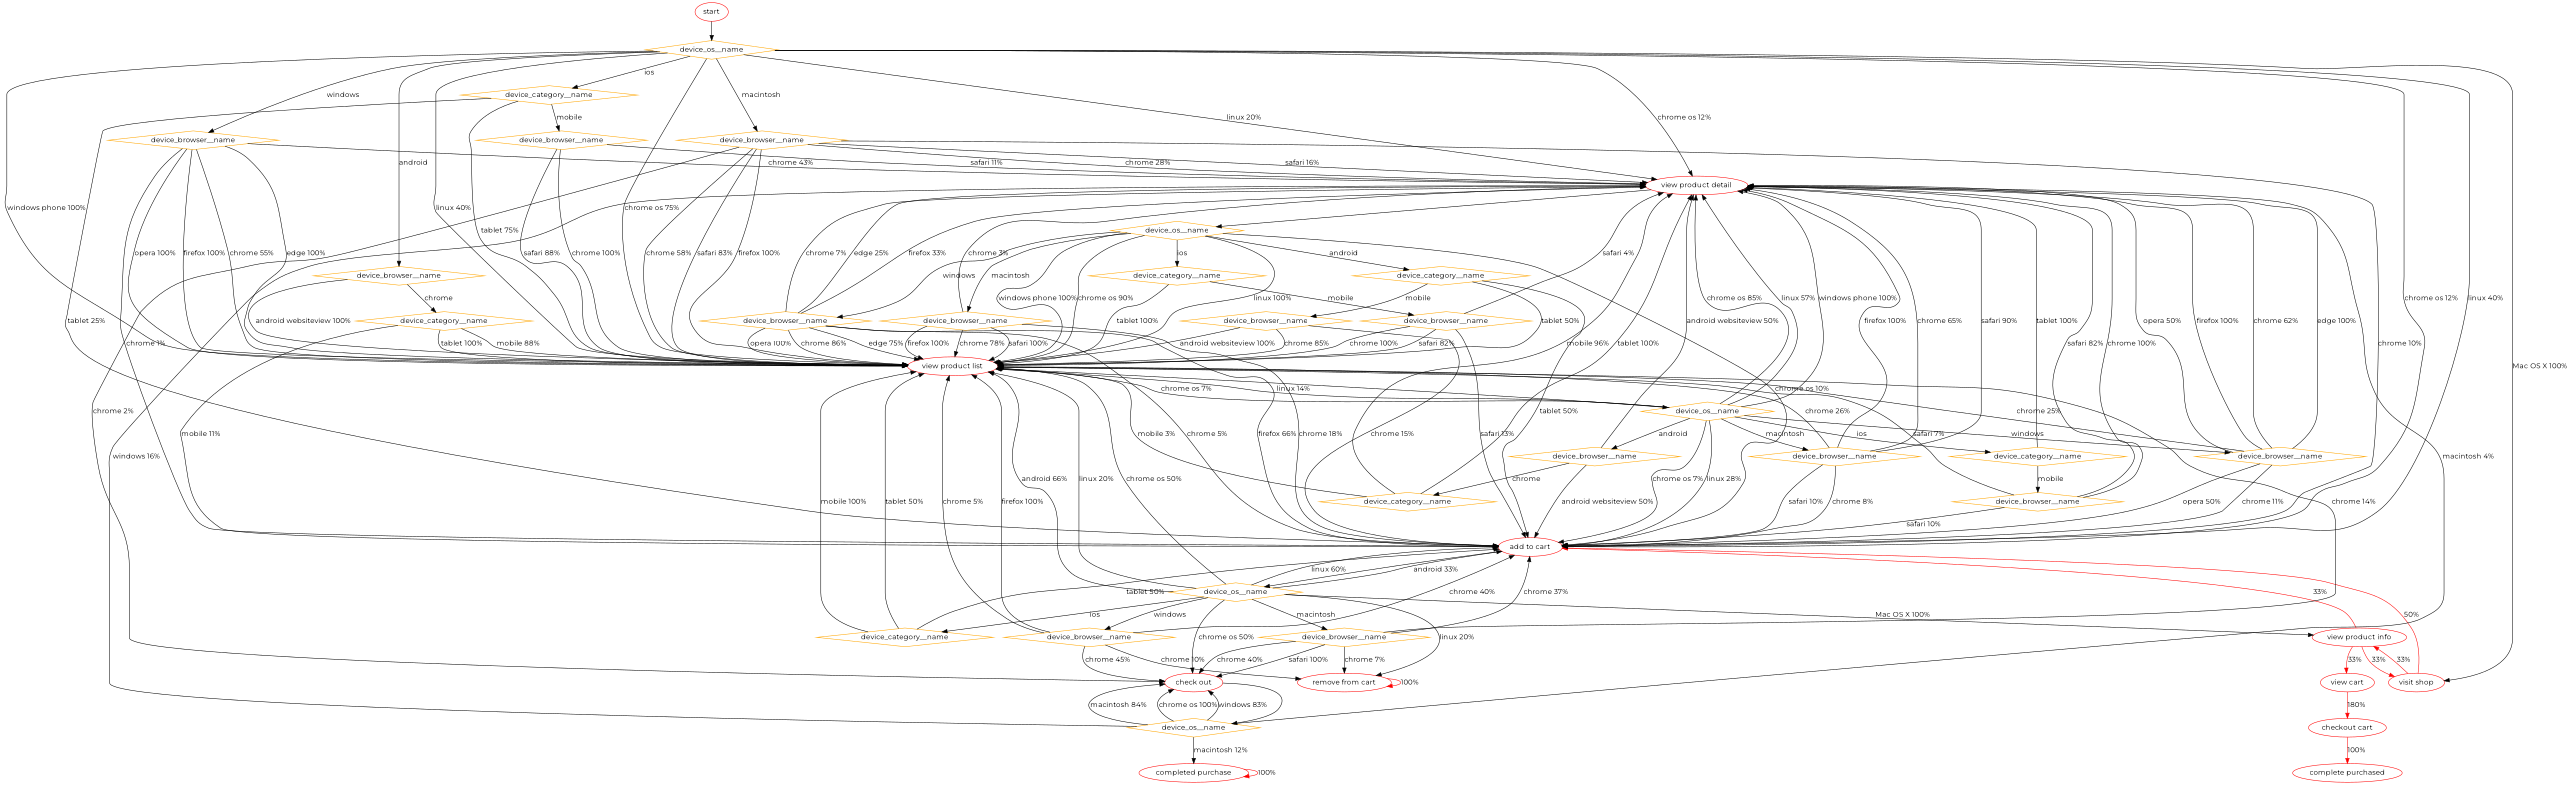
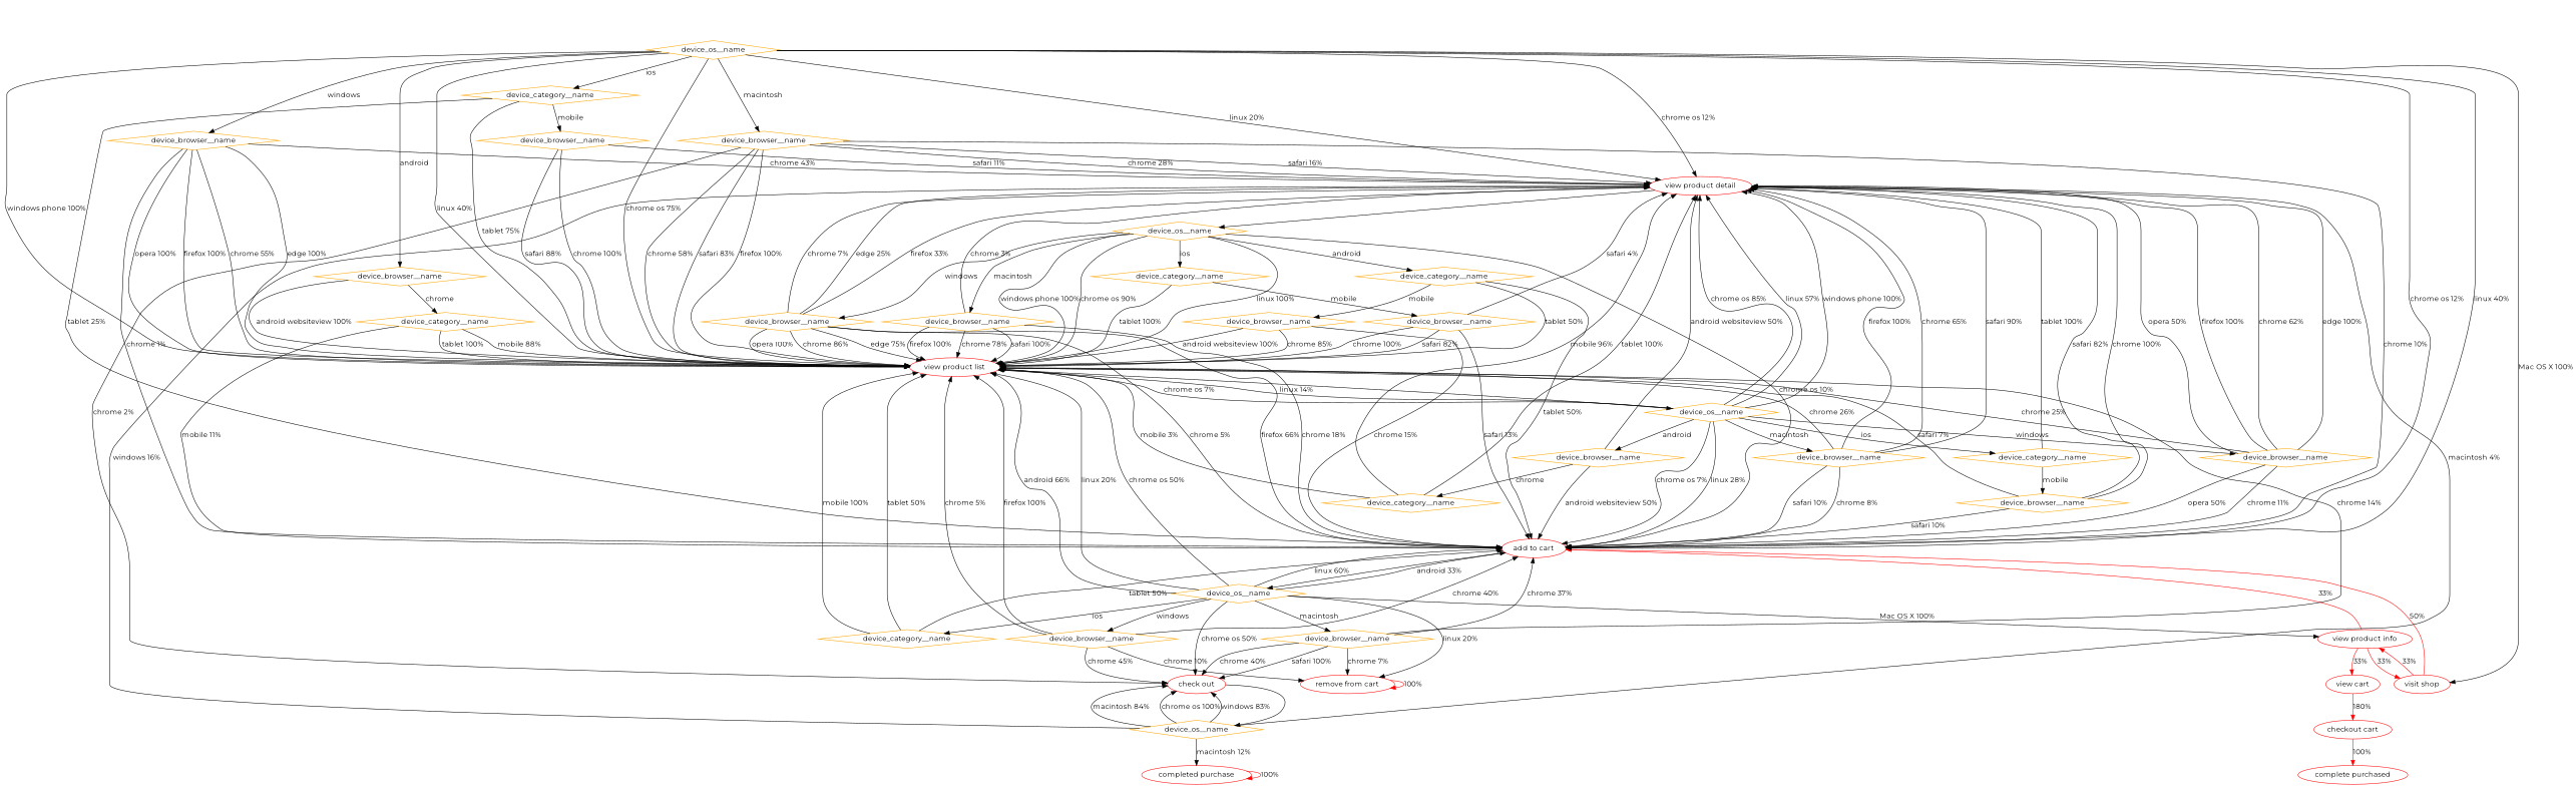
  digraph {
    fontname=Montserrat
    node [color=orange fontname=Montserrat shape=diamond]
    edge [fontname=Montserrat]
-   n1 [color=red label=start shape=oval]
    n2 [label=device_os__name]
    n3 [label=device_browser__name]
    n4 [color=red label="view product detail" shape=oval]
    n5 [color=red label="view product list" shape=oval]
    n6 [color=red label="add to cart" shape=oval]
    n7 [label=device_category__name]
    n8 [label=device_browser__name]
    n9 [color=red label="visit shop" shape=oval]
    n10 [label=device_browser__name]
    n11 [color=red label="check out" shape=oval]
    n12 [label=device_os__name]
    n13 [label=device_os__name]
    n14 [label=device_os__name]
    n15 [label=device_browser__name]
    n16 [label=device_category__name]
    n17 [color=red label="view product info" shape=oval]
    n18 [label=device_os__name]
    n19 [label=device_browser__name]
    n20 [label=device_category__name]
    n21 [label=device_category__name]
    n22 [label=device_browser__name]
    n23 [label=device_browser__name]
    n24 [label=device_category__name]
    n25 [label=device_browser__name]
    n26 [label=device_browser__name]
    n27 [color=red label="completed purchase" shape=oval]
    n28 [label=device_browser__name]
    n29 [color=red label="remove from cart" shape=oval]
    n30 [label=device_category__name]
    n31 [label=device_browser__name]
    n32 [color=red label="view cart" shape=oval]
    n33 [color=red label="checkout cart" shape=oval]
    n34 [label=device_browser__name]
    n35 [label=device_category__name]
    n36 [color=red label="complete purchased" shape=oval]
    n37 [label=device_browser__name]
    n38 [label=device_browser__name]
-   n1 -> n2
    n2 -> n3 [label=macintosh]
    n2 -> n4 [label="chrome os 12%"]
    n2 -> n4 [label="linux 20%"]
    n2 -> n5 [label="windows phone 100%"]
    n2 -> n5 [label="chrome os 75%"]
    n2 -> n5 [label="linux 40%"]
    n2 -> n6 [label="chrome os 12%"]
    n2 -> n6 [label="linux 40%"]
    n2 -> n7 [label=ios]
    n2 -> n8 [label=android]
    n2 -> n9 [label="Mac OS X 100%"]
    n2 -> n10 [label=windows]
    n3 -> n4 [label="safari 16%"]
    n3 -> n4 [label="chrome 28%"]
    n3 -> n5 [label="safari 83%"]
    n3 -> n5 [label="firefox 100%"]
    n3 -> n5 [label="chrome 58%"]
    n3 -> n6 [label="chrome 10%"]
    n3 -> n11 [label="chrome 2%"]
    n4 -> n12
    n5 -> n13
    n6 -> n14
    n7 -> n5 [label="tablet 75%"]
    n7 -> n6 [label="tablet 25%"]
    n7 -> n15 [label=mobile]
    n8 -> n5 [label="android websiteview 100%"]
    n8 -> n16 [label=chrome]
    n9 -> n6 [color=red label="50%" shape=oval]
    n9 -> n17 [color=red label="33%" shape=oval]
    n10 -> n4 [label="chrome 43%"]
    n10 -> n5 [label="edge 100%"]
    n10 -> n5 [label="opera 100%"]
    n10 -> n5 [label="firefox 100%"]
    n10 -> n5 [label="chrome 55%"]
    n10 -> n6 [label="chrome 1%"]
    n11 -> n18
    n12 -> n5 [label="windows phone 100%"]
    n12 -> n5 [label="chrome os 90%"]
    n12 -> n5 [label="linux 100%"]
    n12 -> n6 [label="chrome os 10%"]
    n12 -> n19 [label=macintosh]
    n12 -> n20 [label=ios]
    n12 -> n21 [label=android]
    n12 -> n22 [label=windows]
    n13 -> n4 [label="windows phone 100%"]
    n13 -> n4 [label="chrome os 85%"]
    n13 -> n4 [label="linux 57%"]
    n13 -> n5 [label="chrome os 7%"]
    n13 -> n5 [label="linux 14%"]
    n13 -> n6 [label="chrome os 7%"]
    n13 -> n6 [label="linux 28%"]
    n13 -> n23 [label=macintosh]
    n13 -> n24 [label=ios]
    n13 -> n25 [label=android]
    n13 -> n26 [label=windows]
    n14 -> n5 [label="android 66%"]
    n14 -> n5 [label="chrome os 50%"]
    n14 -> n5 [label="linux 20%"]
    n14 -> n6 [label="android 33%"]
    n14 -> n6 [label="linux 60%"]
    n14 -> n11 [label="chrome os 50%"]
    n14 -> n17 [label="Mac OS X 100%"]
    n14 -> n28 [label=macintosh]
    n14 -> n29 [label="linux 20%"]
    n14 -> n30 [label=ios]
    n14 -> n31 [label=windows]
    n15 -> n4 [label="safari 11%"]
    n15 -> n5 [label="safari 88%"]
    n15 -> n5 [label="chrome 100%"]
    n16 -> n5 [label="mobile 88%"]
    n16 -> n5 [label="tablet 100%"]
    n16 -> n6 [label="mobile 11%"]
    n17 -> n6 [color=red label="33%" shape=oval]
    n17 -> n9 [color=red label="33%" shape=oval]
    n17 -> n32 [color=red label="33%" shape=oval]
    n18 -> n4 [label="macintosh 4%"]
    n18 -> n4 [label="windows 16%"]
    n18 -> n11 [label="macintosh 84%"]
    n18 -> n11 [label="chrome os 100%"]
    n18 -> n11 [label="windows 83%"]
    n18 -> n27 [label="macintosh 12%"]
    n19 -> n4 [label="chrome 3%"]
    n19 -> n5 [label="safari 100%"]
    n19 -> n5 [label="firefox 100%"]
    n19 -> n5 [label="chrome 78%"]
    n19 -> n6 [label="chrome 18%"]
    n20 -> n5 [label="tablet 100%"]
    n20 -> n37 [label=mobile]
    n21 -> n5 [label="tablet 50%"]
    n21 -> n6 [label="tablet 50%"]
    n21 -> n38 [label=mobile]
    n22 -> n4 [label="edge 25%"]
    n22 -> n4 [label="firefox 33%"]
    n22 -> n4 [label="chrome 7%"]
    n22 -> n5 [label="edge 75%"]
    n22 -> n5 [label="opera 100%"]
    n22 -> n5 [label="chrome 86%"]
    n22 -> n6 [label="firefox 66%"]
    n22 -> n6 [label="chrome 5%"]
    n23 -> n4 [label="safari 90%"]
    n23 -> n4 [label="firefox 100%"]
    n23 -> n4 [label="chrome 65%"]
    n23 -> n5 [label="chrome 26%"]
    n23 -> n6 [label="safari 10%"]
    n23 -> n6 [label="chrome 8%"]
    n24 -> n4 [label="tablet 100%"]
    n24 -> n34 [label=mobile]
    n25 -> n4 [label="android websiteview 50%"]
    n25 -> n6 [label="android websiteview 50%"]
    n25 -> n35 [label=chrome]
    n26 -> n4 [label="edge 100%"]
    n26 -> n4 [label="opera 50%"]
    n26 -> n4 [label="firefox 100%"]
    n26 -> n4 [label="chrome 62%"]
    n26 -> n5 [label="chrome 25%"]
    n26 -> n6 [label="opera 50%"]
    n26 -> n6 [label="chrome 11%"]
    n27 -> n27 [color=red label="100%" shape=oval]
    n28 -> n5 [label="chrome 14%"]
    n28 -> n6 [label="chrome 37%"]
    n28 -> n11 [label="safari 100%"]
    n28 -> n11 [label="chrome 40%"]
    n28 -> n29 [label="chrome 7%"]
    n29 -> n29 [color=red label="100%" shape=oval]
    n30 -> n5 [label="mobile 100%"]
    n30 -> n5 [label="tablet 50%"]
    n30 -> n6 [label="tablet 50%"]
    n31 -> n5 [label="firefox 100%"]
    n31 -> n5 [label="chrome 5%"]
    n31 -> n6 [label="chrome 40%"]
    n31 -> n11 [label="chrome 45%"]
    n31 -> n29 [label="chrome 10%"]
    n32 -> n33 [color=red label="180%" shape=oval]
    n33 -> n36 [color=red label="100%" shape=oval]
    n34 -> n4 [label="safari 82%"]
    n34 -> n4 [label="chrome 100%"]
    n34 -> n5 [label="safari 7%"]
    n34 -> n6 [label="safari 10%"]
    n35 -> n4 [label="mobile 96%"]
    n35 -> n4 [label="tablet 100%"]
    n35 -> n5 [label="mobile 3%"]
    n37 -> n4 [label="safari 4%"]
    n37 -> n5 [label="safari 82%"]
    n37 -> n5 [label="chrome 100%"]
    n37 -> n6 [label="safari 13%"]
    n38 -> n5 [label="chrome 85%"]
    n38 -> n5 [label="android websiteview 100%"]
    n38 -> n6 [label="chrome 15%"]
  }
